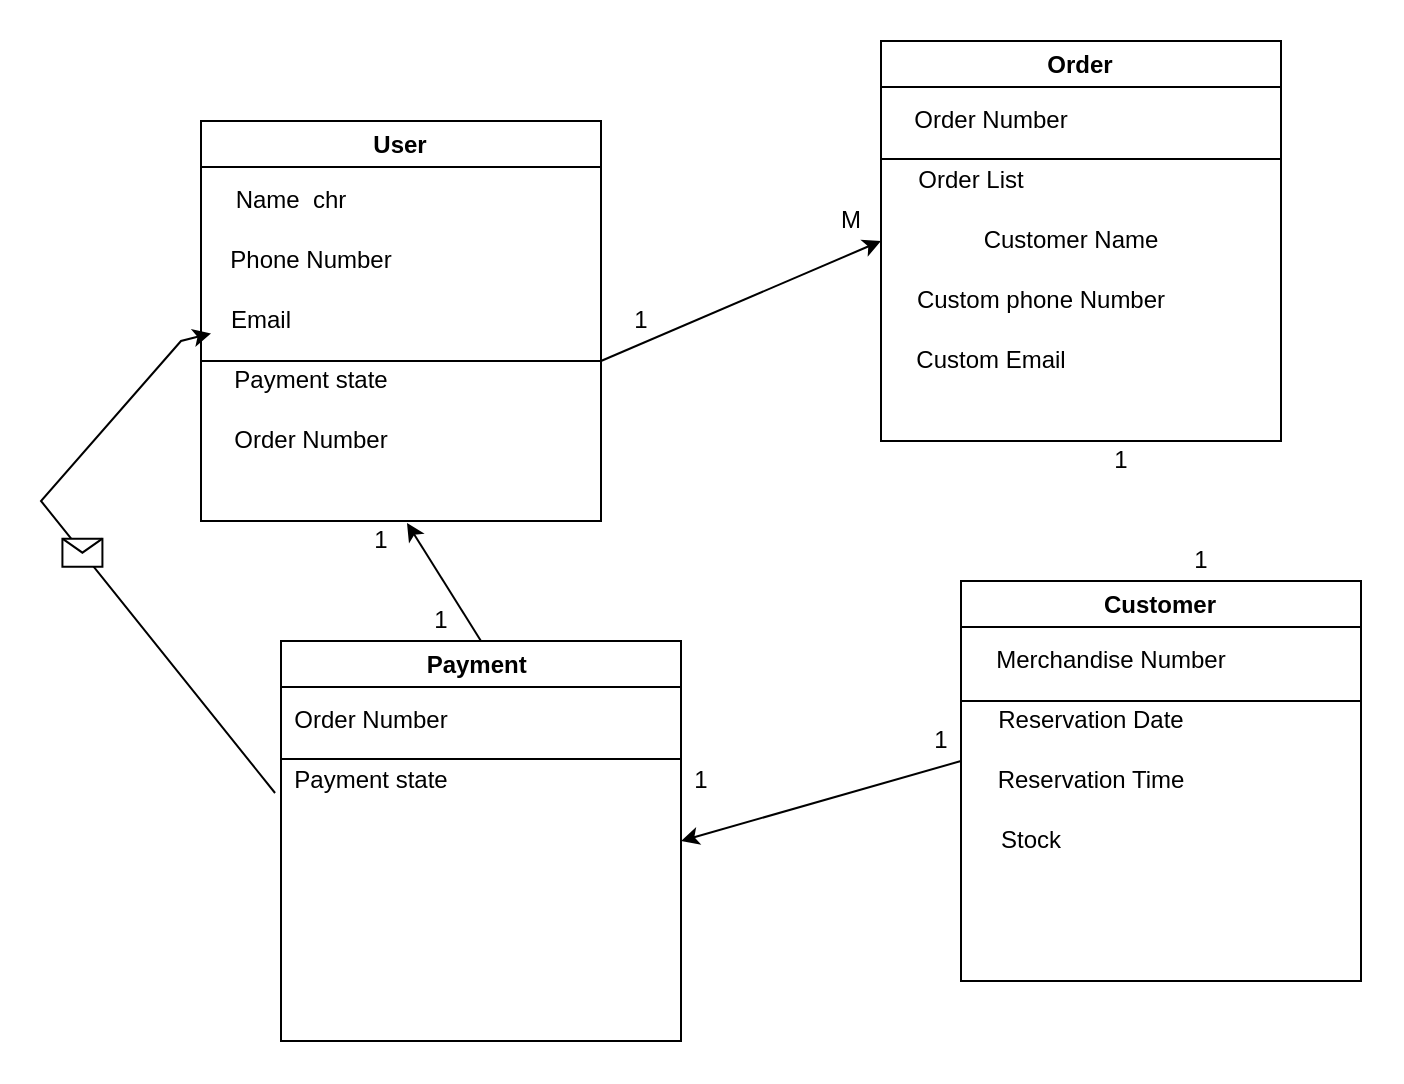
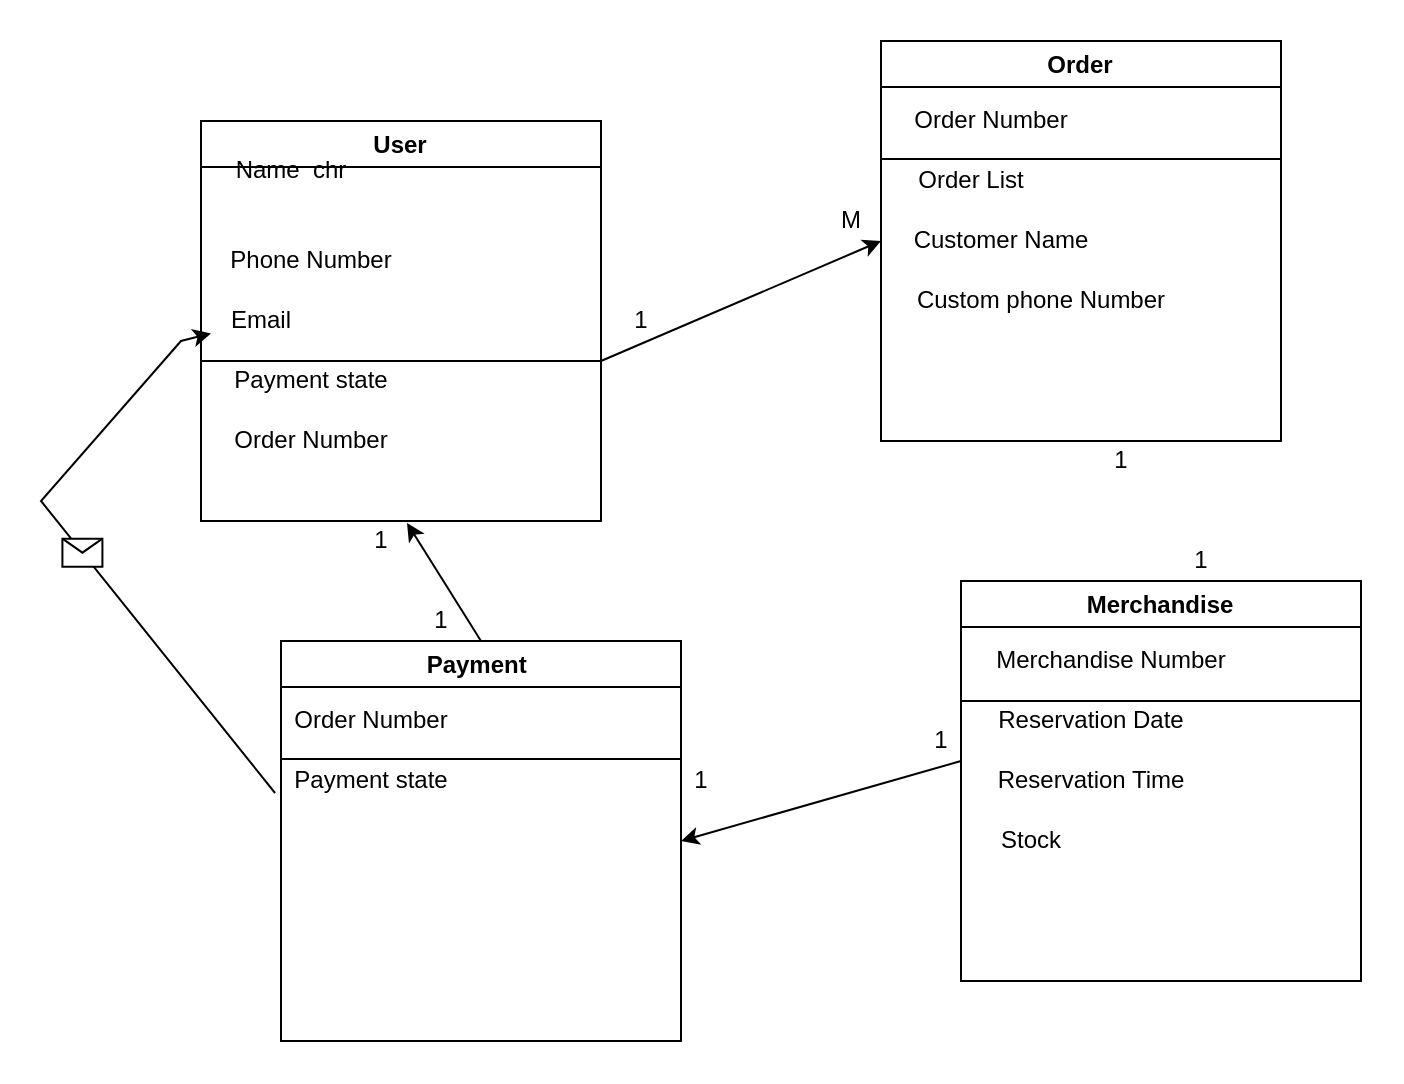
  <mxCell id="0" />
  <mxCell id="1" parent="0" />
  <mxCell id="2" value="User" style="swimlane;labelBackgroundColor=default;fontColor=default;strokeColor=default;fillColor=default;" vertex="1" parent="1"><mxGeometry x="100" y="60" width="200" height="200" as="geometry" /></mxCell>
- <mxCell id="3" value="Name&amp;nbsp; chr" style="text;html=1;align=center;verticalAlign=middle;resizable=0;points=[];autosize=1;strokeColor=none;fillColor=none;fontColor=default;" vertex="1" parent="2"><mxGeometry x="10" y="30" width="70" height="20" as="geometry" /></mxCell>
+ <mxCell id="3" value="Name&amp;nbsp; chr" style="text;html=1;align=center;verticalAlign=middle;resizable=0;points=[];autosize=1;strokeColor=none;fillColor=none;fontColor=default;" vertex="1" parent="2"><mxGeometry x="10" y="15" width="70" height="20" as="geometry" /></mxCell>
  <mxCell id="4" value="Phone Number" style="text;html=1;align=center;verticalAlign=middle;resizable=0;points=[];autosize=1;strokeColor=none;fillColor=none;fontColor=default;" vertex="1" parent="2"><mxGeometry x="5" y="60" width="100" height="20" as="geometry" /></mxCell>
  <mxCell id="5" value="Email&lt;br&gt;" style="text;html=1;align=center;verticalAlign=middle;resizable=0;points=[];autosize=1;strokeColor=none;fillColor=none;fontColor=default;" vertex="1" parent="2"><mxGeometry x="5" y="90" width="50" height="20" as="geometry" /></mxCell>
  <mxCell id="6" value="Payment state&lt;br&gt;" style="text;html=1;align=center;verticalAlign=middle;resizable=0;points=[];autosize=1;strokeColor=none;fillColor=none;fontColor=default;" vertex="1" parent="2"><mxGeometry x="10" y="120" width="90" height="20" as="geometry" /></mxCell>
  <mxCell id="7" value="Order Number" style="text;html=1;align=center;verticalAlign=middle;resizable=0;points=[];autosize=1;strokeColor=none;fillColor=none;fontColor=default;" vertex="1" parent="2"><mxGeometry x="10" y="150" width="90" height="20" as="geometry" /></mxCell>
- <mxCell id="8" value="Customer" style="swimlane;labelBackgroundColor=default;fontColor=default;strokeColor=default;fillColor=default;" vertex="1" parent="1"><mxGeometry x="480" y="290" width="200" height="200" as="geometry" /></mxCell>
+ <mxCell id="8" value="Merchandise" style="swimlane;labelBackgroundColor=default;fontColor=default;strokeColor=default;fillColor=default;" vertex="1" parent="1"><mxGeometry x="480" y="290" width="200" height="200" as="geometry" /></mxCell>
  <mxCell id="9" value="Reservation Date&lt;br&gt;" style="text;html=1;align=center;verticalAlign=middle;resizable=0;points=[];autosize=1;strokeColor=none;fillColor=none;fontColor=default;" vertex="1" parent="8"><mxGeometry x="10" y="60" width="110" height="20" as="geometry" /></mxCell>
  <mxCell id="10" value="Reservation Time" style="text;html=1;align=center;verticalAlign=middle;resizable=0;points=[];autosize=1;strokeColor=none;fillColor=none;fontColor=default;" vertex="1" parent="8"><mxGeometry x="10" y="90" width="110" height="20" as="geometry" /></mxCell>
  <mxCell id="11" value="Merchandise Number" style="text;html=1;align=center;verticalAlign=middle;resizable=0;points=[];autosize=1;strokeColor=none;fillColor=none;fontColor=default;" vertex="1" parent="8"><mxGeometry x="10" y="30" width="130" height="20" as="geometry" /></mxCell>
  <mxCell id="12" value="Stock" style="text;html=1;align=center;verticalAlign=middle;resizable=0;points=[];autosize=1;strokeColor=none;fillColor=none;fontColor=default;" vertex="1" parent="8"><mxGeometry x="10" y="120" width="50" height="20" as="geometry" /></mxCell>
  <mxCell id="13" value="Payment " style="swimlane;labelBackgroundColor=default;fontColor=default;strokeColor=default;fillColor=default;" vertex="1" parent="1"><mxGeometry x="140" y="320" width="200" height="200" as="geometry" /></mxCell>
  <mxCell id="14" value="Order Number" style="text;html=1;align=center;verticalAlign=middle;resizable=0;points=[];autosize=1;strokeColor=none;fillColor=none;fontColor=default;" vertex="1" parent="13"><mxGeometry y="30" width="90" height="20" as="geometry" /></mxCell>
  <mxCell id="15" value="Payment state" style="text;html=1;align=center;verticalAlign=middle;resizable=0;points=[];autosize=1;strokeColor=none;fillColor=none;fontColor=default;" vertex="1" parent="13"><mxGeometry y="60" width="90" height="20" as="geometry" /></mxCell>
  <mxCell id="16" value="" style="endArrow=none;html=1;rounded=0;labelBackgroundColor=default;fontColor=default;strokeColor=default;" edge="1" parent="13"><mxGeometry width="50" height="50" relative="1" as="geometry"><mxPoint x="200" y="59" as="sourcePoint" /><mxPoint y="59" as="targetPoint" /><Array as="points"><mxPoint x="100" y="59" /></Array></mxGeometry></mxCell>
  <mxCell id="17" value="Order" style="swimlane;labelBackgroundColor=default;fontColor=default;strokeColor=default;fillColor=default;" vertex="1" parent="1"><mxGeometry x="440" y="20" width="200" height="200" as="geometry" /></mxCell>
  <mxCell id="18" value="Order Number" style="text;html=1;align=center;verticalAlign=middle;resizable=0;points=[];autosize=1;strokeColor=none;fillColor=none;fontColor=default;" vertex="1" parent="17"><mxGeometry x="10" y="30" width="90" height="20" as="geometry" /></mxCell>
  <mxCell id="19" value="Order List" style="text;html=1;align=center;verticalAlign=middle;resizable=0;points=[];autosize=1;strokeColor=none;fillColor=none;fontColor=default;" vertex="1" parent="17"><mxGeometry x="10" y="60" width="70" height="20" as="geometry" /></mxCell>
- <mxCell id="20" value="Customer Name" style="text;html=1;align=center;verticalAlign=middle;resizable=0;points=[];autosize=1;strokeColor=none;fillColor=none;fontColor=default;" vertex="1" parent="17"><mxGeometry x="45" y="90" width="100" height="20" as="geometry" /></mxCell>
+ <mxCell id="20" value="Customer Name" style="text;html=1;align=center;verticalAlign=middle;resizable=0;points=[];autosize=1;strokeColor=none;fillColor=none;fontColor=default;" vertex="1" parent="17"><mxGeometry x="10" y="90" width="100" height="20" as="geometry" /></mxCell>
  <mxCell id="21" value="Custom phone Number" style="text;html=1;align=center;verticalAlign=middle;resizable=0;points=[];autosize=1;strokeColor=none;fillColor=none;fontColor=default;" vertex="1" parent="17"><mxGeometry x="10" y="120" width="140" height="20" as="geometry" /></mxCell>
- <mxCell id="22" value="Custom Email" style="text;html=1;align=center;verticalAlign=middle;resizable=0;points=[];autosize=1;strokeColor=none;fillColor=none;fontColor=default;" vertex="1" parent="17"><mxGeometry x="10" y="150" width="90" height="20" as="geometry" /></mxCell>
  <mxCell id="23" value="" style="endArrow=none;html=1;rounded=0;labelBackgroundColor=default;fontColor=default;strokeColor=default;" edge="1" parent="17"><mxGeometry width="50" height="50" relative="1" as="geometry"><mxPoint x="200" y="59" as="sourcePoint" /><mxPoint y="59" as="targetPoint" /><Array as="points"><mxPoint x="90" y="59" /></Array></mxGeometry></mxCell>
  <mxCell id="24" value="" style="endArrow=classic;html=1;rounded=0;labelBackgroundColor=default;fontColor=default;strokeColor=default;entryX=0;entryY=0.5;entryDx=0;entryDy=0;" edge="1" parent="1" target="17"><mxGeometry width="50" height="50" relative="1" as="geometry"><mxPoint x="300" y="180" as="sourcePoint" /><mxPoint x="350" y="130" as="targetPoint" /></mxGeometry></mxCell>
  <mxCell id="25" value="1" style="text;html=1;align=center;verticalAlign=middle;resizable=0;points=[];autosize=1;strokeColor=none;fillColor=none;fontColor=default;" vertex="1" parent="1"><mxGeometry x="310" y="150" width="20" height="20" as="geometry" /></mxCell>
  <mxCell id="26" value="M" style="text;html=1;align=center;verticalAlign=middle;resizable=0;points=[];autosize=1;strokeColor=none;fillColor=none;fontColor=default;" vertex="1" parent="1"><mxGeometry x="410" y="100" width="30" height="20" as="geometry" /></mxCell>
  <mxCell id="27" value="1" style="text;html=1;align=center;verticalAlign=middle;resizable=0;points=[];autosize=1;strokeColor=none;fillColor=none;fontColor=default;" vertex="1" parent="1"><mxGeometry x="550" y="220" width="20" height="20" as="geometry" /></mxCell>
  <mxCell id="28" value="1" style="text;html=1;align=center;verticalAlign=middle;resizable=0;points=[];autosize=1;strokeColor=none;fillColor=none;fontColor=default;" vertex="1" parent="1"><mxGeometry x="590" y="270" width="20" height="20" as="geometry" /></mxCell>
  <mxCell id="29" value="" style="endArrow=classic;html=1;rounded=0;labelBackgroundColor=default;fontColor=default;strokeColor=default;entryX=1;entryY=0.5;entryDx=0;entryDy=0;" edge="1" parent="1" target="13"><mxGeometry width="50" height="50" relative="1" as="geometry"><mxPoint x="480" y="380" as="sourcePoint" /><mxPoint x="400" y="240" as="targetPoint" /></mxGeometry></mxCell>
  <mxCell id="30" value="1" style="text;html=1;align=center;verticalAlign=middle;resizable=0;points=[];autosize=1;strokeColor=none;fillColor=none;fontColor=default;" vertex="1" parent="1"><mxGeometry x="340" y="380" width="20" height="20" as="geometry" /></mxCell>
  <mxCell id="31" value="1" style="text;html=1;align=center;verticalAlign=middle;resizable=0;points=[];autosize=1;strokeColor=none;fillColor=none;fontColor=default;" vertex="1" parent="1"><mxGeometry x="460" y="360" width="20" height="20" as="geometry" /></mxCell>
  <mxCell id="32" value="" style="endArrow=classic;html=1;rounded=0;labelBackgroundColor=default;fontColor=default;strokeColor=default;entryX=1.15;entryY=0.05;entryDx=0;entryDy=0;exitX=0.5;exitY=0;exitDx=0;exitDy=0;entryPerimeter=0;" edge="1" parent="1" source="13" target="33"><mxGeometry width="50" height="50" relative="1" as="geometry"><mxPoint x="350" y="290" as="sourcePoint" /><mxPoint x="220" y="300" as="targetPoint" /></mxGeometry></mxCell>
  <mxCell id="33" value="1" style="text;html=1;align=center;verticalAlign=middle;resizable=0;points=[];autosize=1;strokeColor=none;fillColor=none;fontColor=default;" vertex="1" parent="1"><mxGeometry x="180" y="260" width="20" height="20" as="geometry" /></mxCell>
  <mxCell id="34" value="1" style="text;html=1;align=center;verticalAlign=middle;resizable=0;points=[];autosize=1;strokeColor=none;fillColor=none;fontColor=default;" vertex="1" parent="1"><mxGeometry x="210" y="300" width="20" height="20" as="geometry" /></mxCell>
  <mxCell id="35" value="" style="endArrow=none;html=1;rounded=0;labelBackgroundColor=default;fontColor=default;strokeColor=default;" edge="1" parent="1"><mxGeometry width="50" height="50" relative="1" as="geometry"><mxPoint x="480" y="350" as="sourcePoint" /><mxPoint x="680" y="350" as="targetPoint" /><Array as="points"><mxPoint x="560" y="350" /></Array></mxGeometry></mxCell>
  <mxCell id="36" value="" style="endArrow=none;html=1;rounded=0;labelBackgroundColor=default;fontColor=default;strokeColor=default;" edge="1" parent="1"><mxGeometry width="50" height="50" relative="1" as="geometry"><mxPoint x="300" y="180" as="sourcePoint" /><mxPoint x="100" y="180" as="targetPoint" /><Array as="points"><mxPoint x="190" y="180" /></Array></mxGeometry></mxCell>
  <mxCell id="37" value="" style="endArrow=classic;html=1;rounded=0;labelBackgroundColor=default;fontColor=default;strokeColor=default;exitX=-0.033;exitY=0.8;exitDx=0;exitDy=0;exitPerimeter=0;" edge="1" parent="1" source="15" target="5"><mxGeometry relative="1" as="geometry"><mxPoint x="60" y="330" as="sourcePoint" /><mxPoint x="160" y="260" as="targetPoint" /><Array as="points"><mxPoint x="20" y="250" /><mxPoint x="90" y="170" /></Array></mxGeometry></mxCell>
  <mxCell id="38" value="" style="shape=message;html=1;outlineConnect=0;labelBackgroundColor=default;fontColor=default;strokeColor=default;fillColor=default;" vertex="1" parent="37"><mxGeometry width="20" height="14" relative="1" as="geometry"><mxPoint x="-10" y="-7" as="offset" /></mxGeometry></mxCell>
